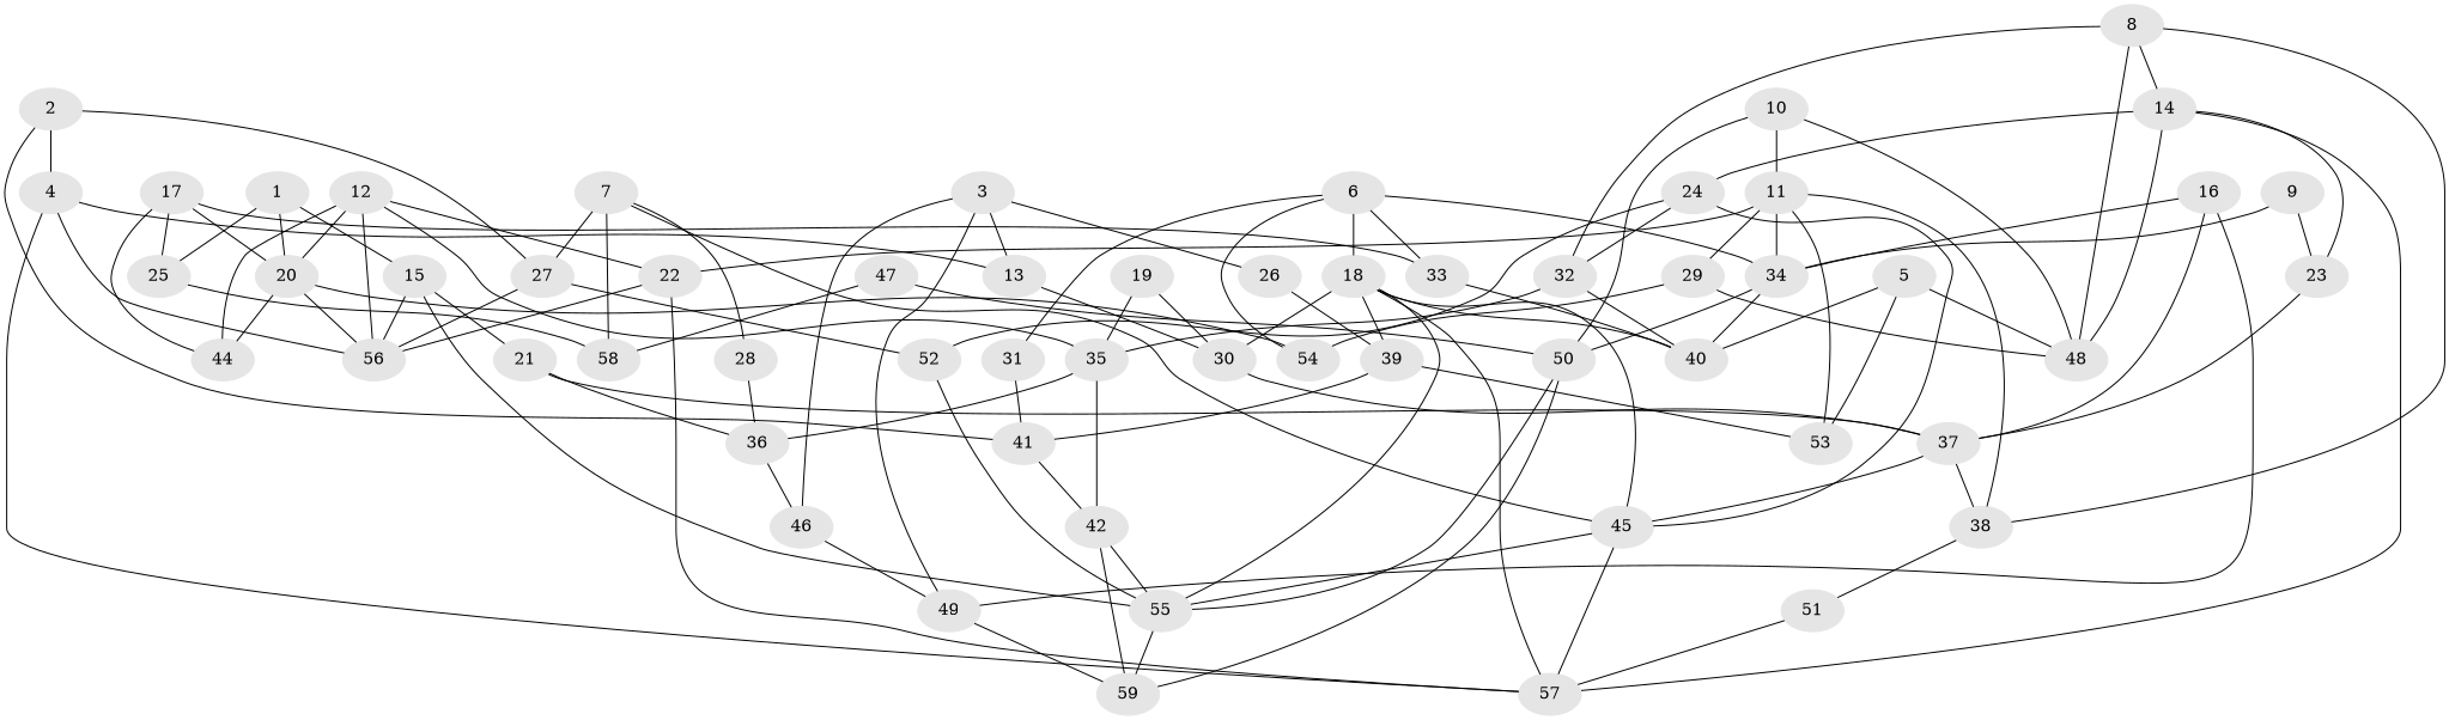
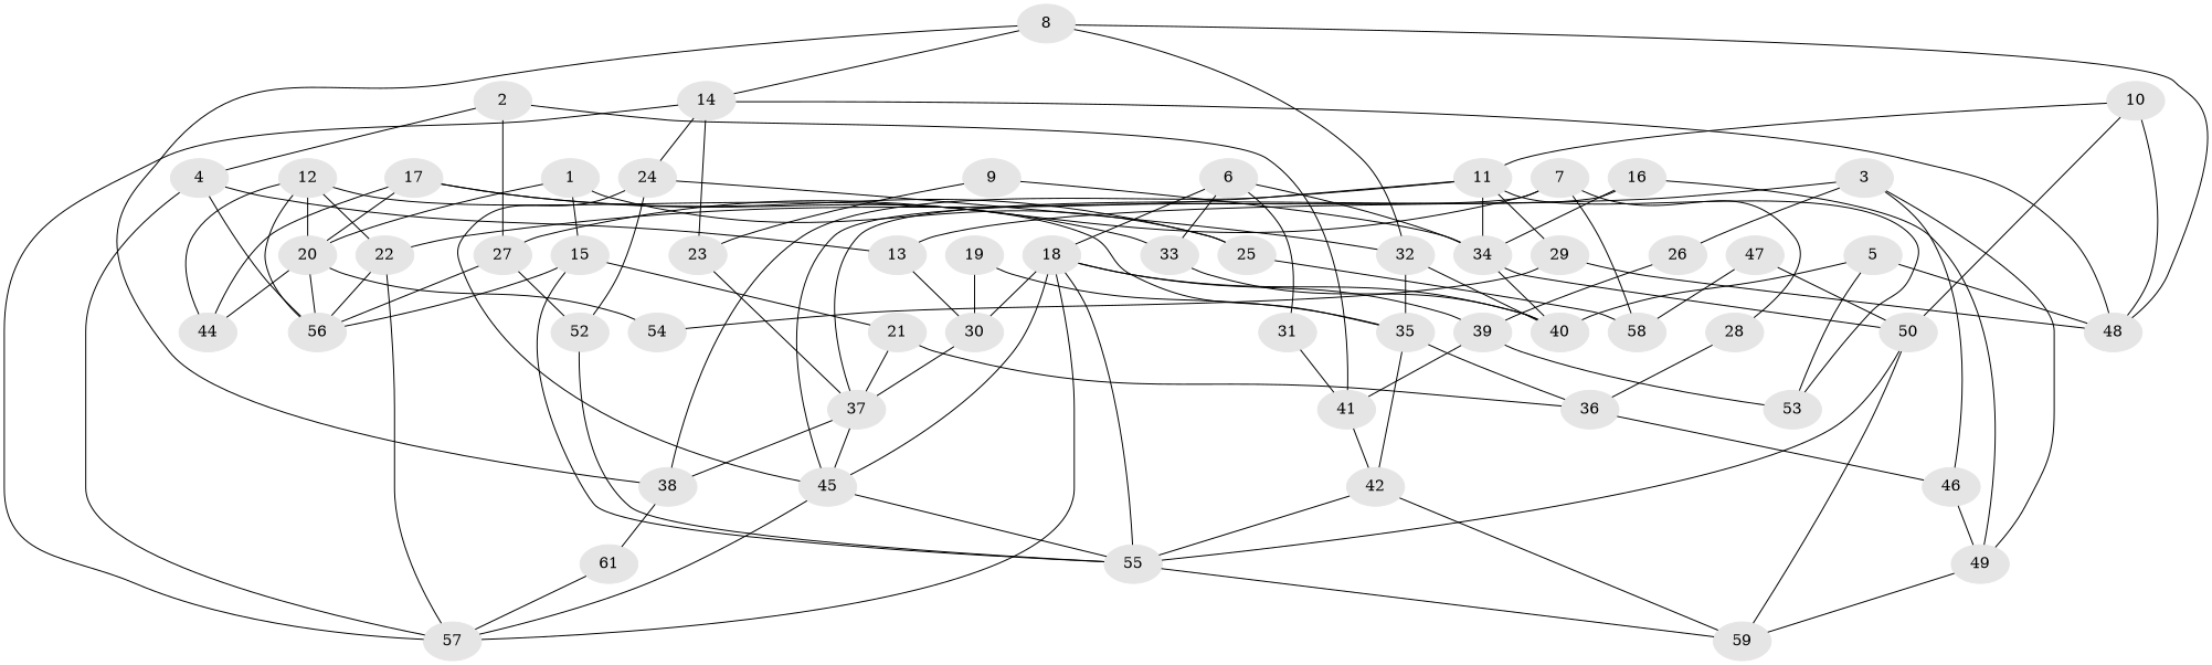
  graph {
    node [color=gray90 style=filled]
    1
    15
    20
    25
    56
    21
    55
    54
    44
    58
    2
    4
    27
    41
    13
    57
    52
    42
    3
    26
    46
    49
    30
    39
    59
    5
    40
    48
    53
    6
    18
    31
    33
    34
    45
    50
    7
    28
    36
    8
    14
    32
    38
    23
    24
    35
-   51
+   51 [label=61]
    9
    37
    10
    11
    22
    29
    12
    16
    17
    19
    47
    1 -- 15
    1 -- 20
    1 -- 25
    15 -- 56
    15 -- 21
    15 -- 55
    20 -- 56
    20 -- 54
    20 -- 44
    25 -- 58
    21 -- 36
    21 -- 37
    55 -- 59
    2 -- 4
    2 -- 27
    2 -- 41
    4 -- 56
    4 -- 13
    4 -- 57
    27 -- 56
    27 -- 52
    41 -- 42
    13 -- 30
    52 -- 55
    42 -- 55
    42 -- 59
    3 -- 13
    3 -- 26
    3 -- 46
    3 -- 49
    26 -- 39
    46 -- 49
    49 -- 59
    30 -- 37
    39 -- 41
    39 -- 53
    5 -- 40
    5 -- 48
    5 -- 53
-   6 -- 54
    6 -- 18
    6 -- 31
    6 -- 33
    6 -- 34
    18 -- 55
    18 -- 57
    18 -- 30
    18 -- 39
    18 -- 40
    18 -- 45
    31 -- 41
    33 -- 40
    34 -- 40
    34 -- 50
    45 -- 55
    45 -- 57
    50 -- 55
    50 -- 59
    7 -- 58
    7 -- 27
    7 -- 45
    7 -- 28
    28 -- 36
    36 -- 46
    8 -- 48
    8 -- 14
    8 -- 32
    8 -- 38
    14 -- 57
    14 -- 48
    14 -- 23
    14 -- 24
    32 -- 40
    32 -- 35
    38 -- 51
    23 -- 37
    24 -- 52
    24 -- 45
    24 -- 32
    35 -- 42
    35 -- 36
    51 -- 57
    9 -- 34
    9 -- 23
    37 -- 45
    37 -- 38
    10 -- 48
    10 -- 50
    10 -- 11
    11 -- 53
    11 -- 34
    11 -- 38
    11 -- 22
    11 -- 29
    22 -- 56
    22 -- 57
    29 -- 54
    29 -- 48
    12 -- 20
    12 -- 56
    12 -- 44
    12 -- 35
    12 -- 22
    16 -- 49
    16 -- 34
    16 -- 37
    17 -- 20
    17 -- 25
    17 -- 44
    17 -- 33
    19 -- 30
    19 -- 35
    47 -- 58
    47 -- 50
  }
